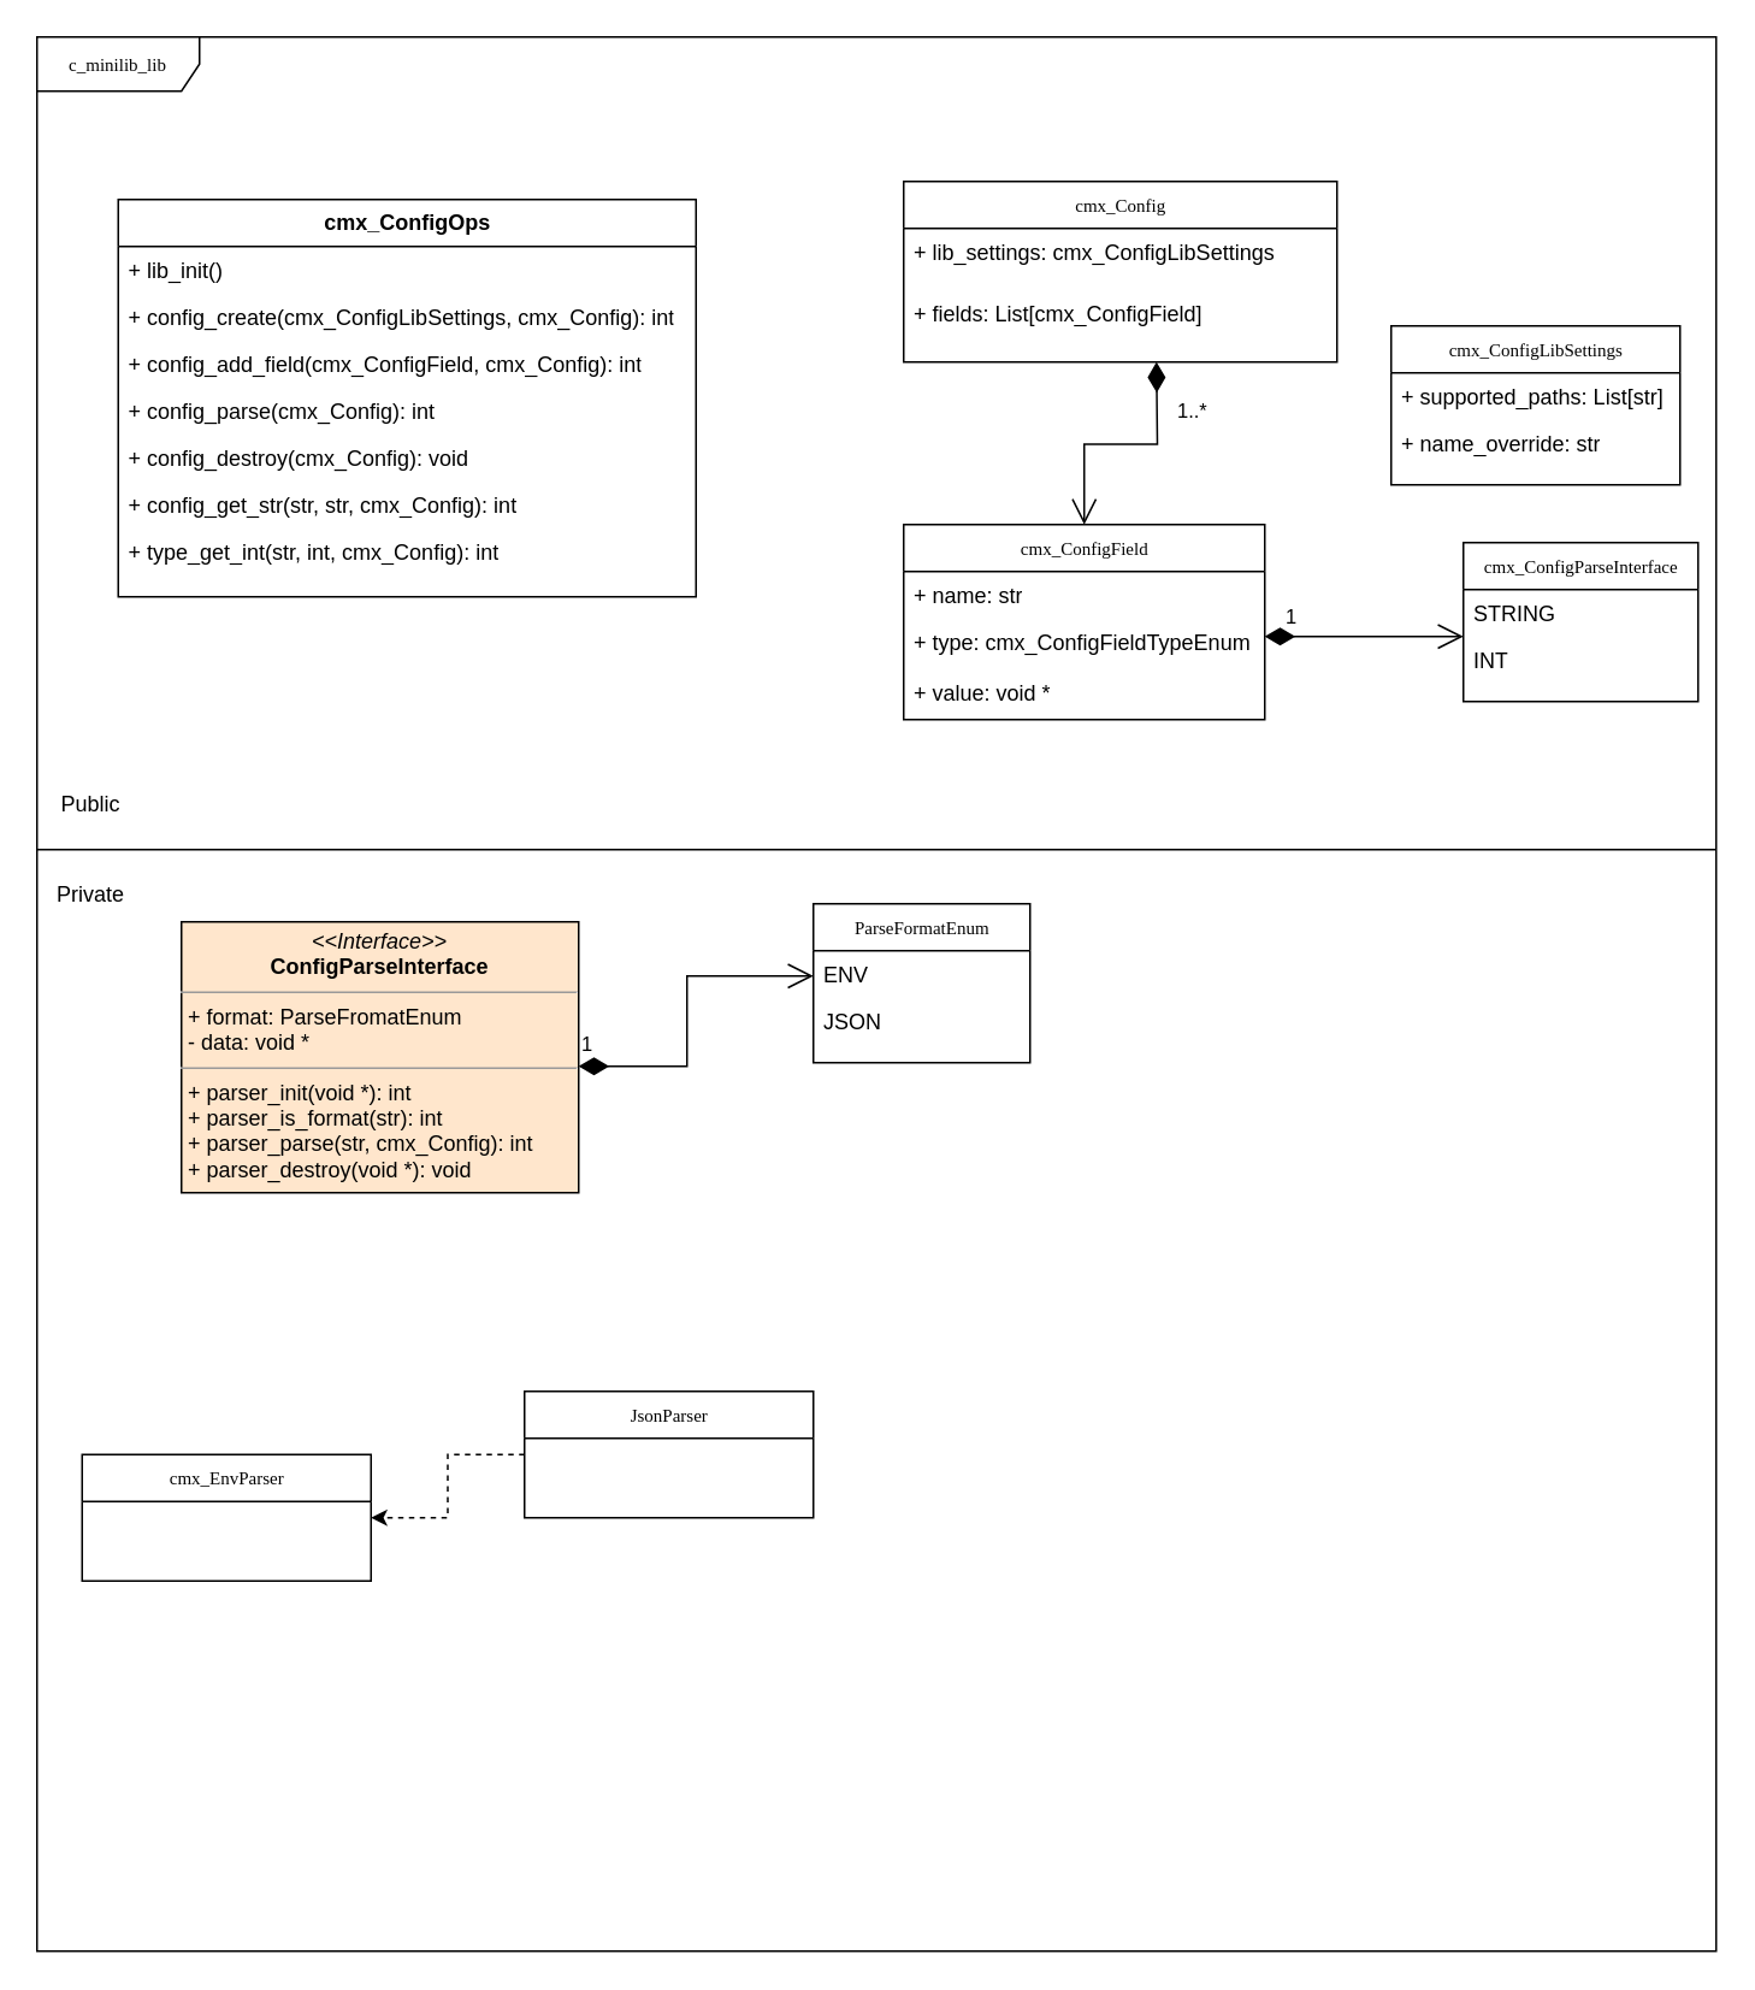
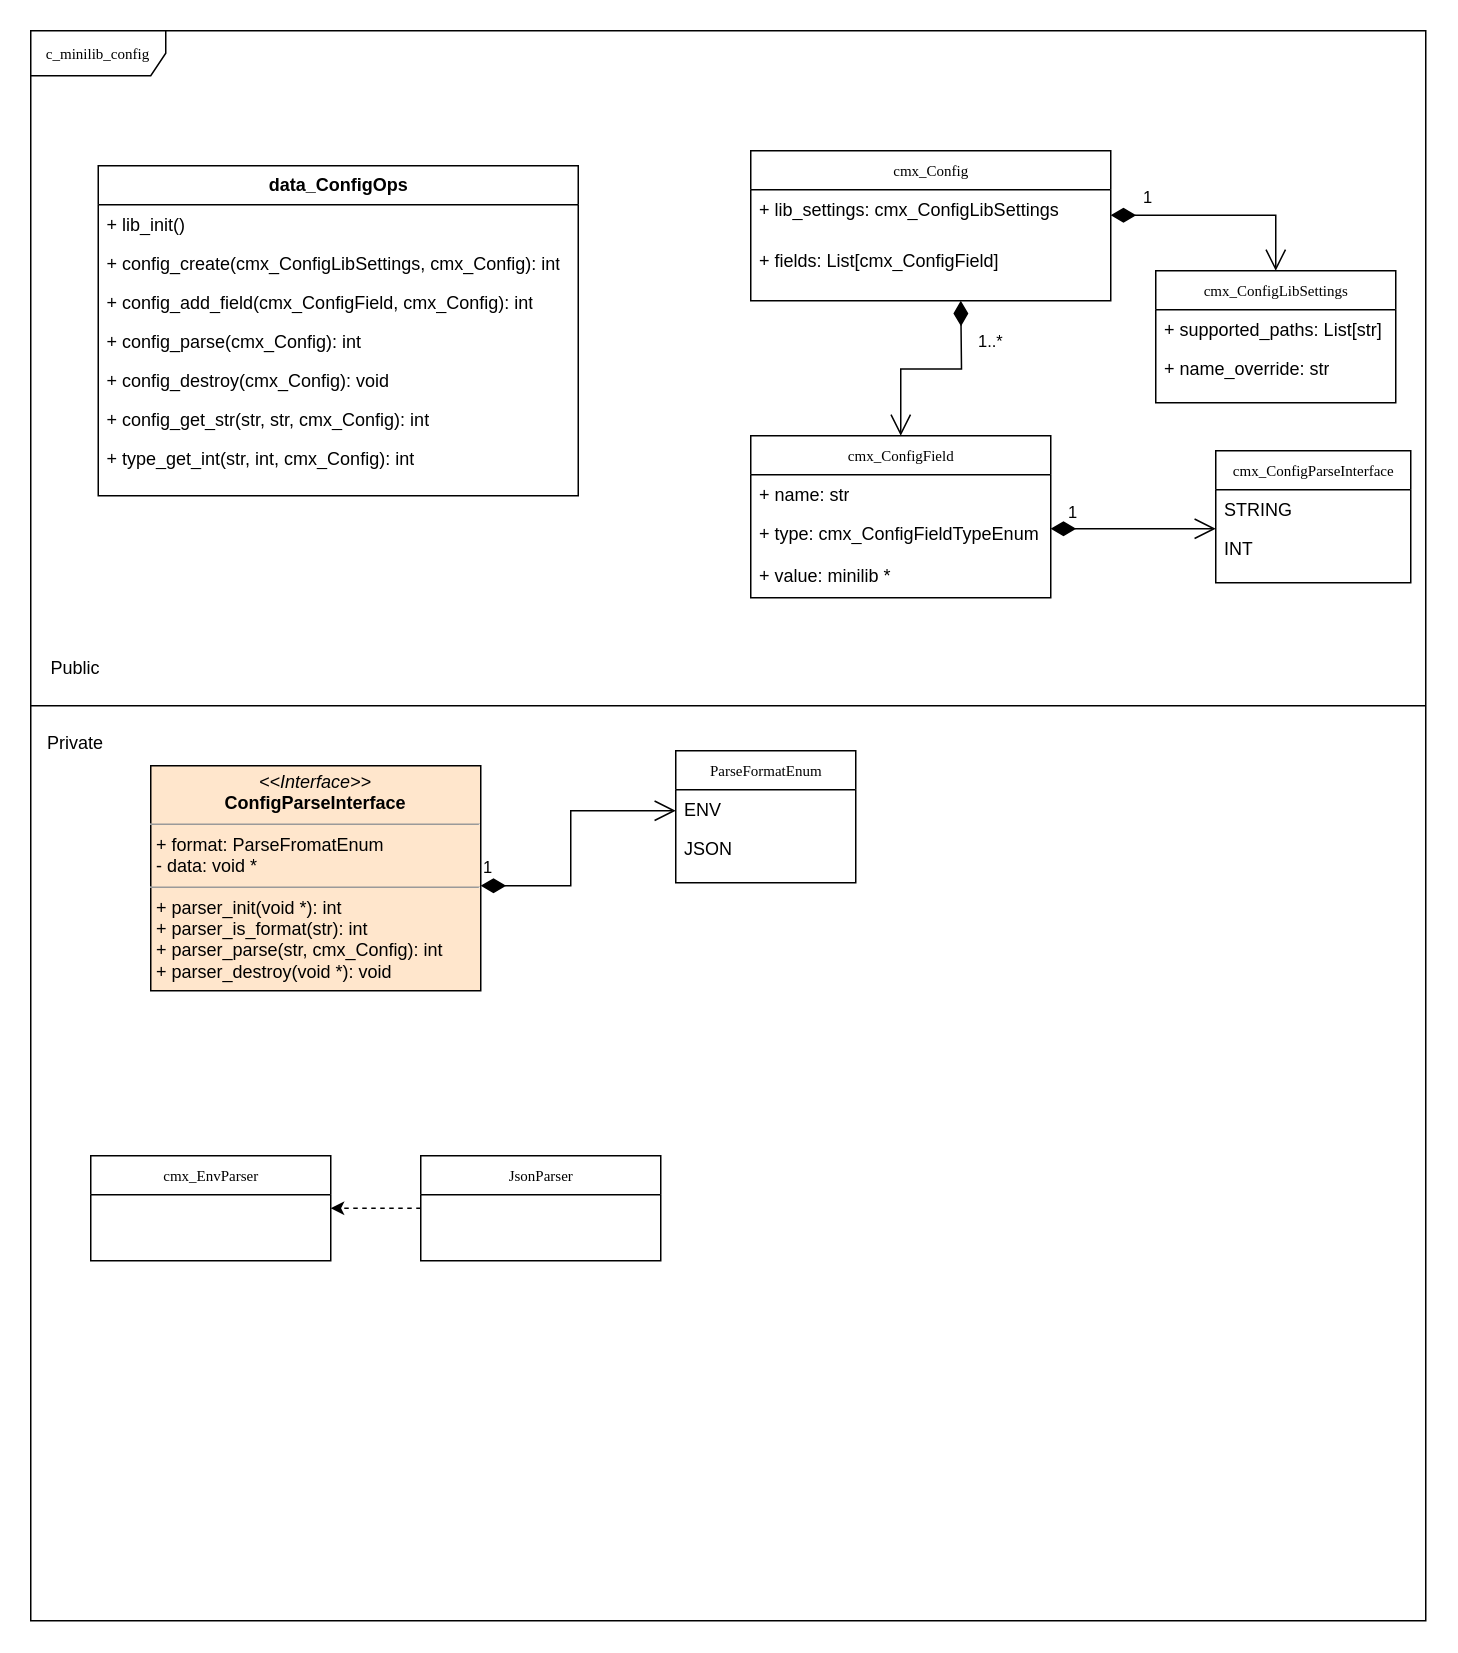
  <mxCell id="0" />
  <mxCell id="1" parent="0" />
- <mxCell id="2" value="c_minilib_lib" style="shape=umlFrame;whiteSpace=wrap;html=1;rounded=0;shadow=0;comic=0;labelBackgroundColor=none;strokeWidth=1;fontFamily=Verdana;fontSize=10;align=center;width=90;height=30;movable=0;resizable=0;rotatable=0;deletable=0;editable=0;locked=1;connectable=0;" parent="1" vertex="1"><mxGeometry x="20" y="20" width="930" height="1060" as="geometry" /></mxCell>
+ <mxCell id="2" value="c_minilib_config" style="shape=umlFrame;whiteSpace=wrap;html=1;rounded=0;shadow=0;comic=0;labelBackgroundColor=none;strokeWidth=1;fontFamily=Verdana;fontSize=10;align=center;width=90;height=30;movable=0;resizable=0;rotatable=0;deletable=0;editable=0;locked=1;connectable=0;" parent="1" vertex="1"><mxGeometry x="20" y="20" width="930" height="1060" as="geometry" /></mxCell>
  <mxCell id="3" value="cmx_ConfigLibSettings" style="swimlane;html=1;fontStyle=0;childLayout=stackLayout;horizontal=1;startSize=26;fillColor=none;horizontalStack=0;resizeParent=1;resizeLast=0;collapsible=1;marginBottom=0;swimlaneFillColor=#ffffff;rounded=0;shadow=0;comic=0;labelBackgroundColor=none;strokeWidth=1;fontFamily=Verdana;fontSize=10;align=center;" parent="1" vertex="1"><mxGeometry x="770" y="180" width="160" height="88" as="geometry"><mxRectangle x="350" y="42" width="80" height="30" as="alternateBounds" /></mxGeometry></mxCell>
  <mxCell id="4" value="+ supported_paths: List[str]" style="text;html=1;strokeColor=none;fillColor=none;align=left;verticalAlign=top;spacingLeft=4;spacingRight=4;whiteSpace=wrap;overflow=hidden;rotatable=0;points=[[0,0.5],[1,0.5]];portConstraint=eastwest;" parent="3" vertex="1"><mxGeometry y="26" width="160" height="26" as="geometry" /></mxCell>
  <mxCell id="5" value="+ name_override: str" style="text;html=1;strokeColor=none;fillColor=none;align=left;verticalAlign=top;spacingLeft=4;spacingRight=4;whiteSpace=wrap;overflow=hidden;rotatable=0;points=[[0,0.5],[1,0.5]];portConstraint=eastwest;" parent="3" vertex="1"><mxGeometry y="52" width="160" height="26" as="geometry" /></mxCell>
  <mxCell id="6" value="cmx_Config" style="swimlane;html=1;fontStyle=0;childLayout=stackLayout;horizontal=1;startSize=26;fillColor=none;horizontalStack=0;resizeParent=1;resizeLast=0;collapsible=1;marginBottom=0;swimlaneFillColor=#ffffff;rounded=0;shadow=0;comic=0;labelBackgroundColor=none;strokeWidth=1;fontFamily=Verdana;fontSize=10;align=center;" vertex="1" parent="1"><mxGeometry x="500" y="100" width="240" height="100" as="geometry" /></mxCell>
  <mxCell id="7" value="+ lib_settings: cmx_ConfigLibSettings" style="text;html=1;strokeColor=none;fillColor=none;align=left;verticalAlign=top;spacingLeft=4;spacingRight=4;whiteSpace=wrap;overflow=hidden;rotatable=0;points=[[0,0.5],[1,0.5]];portConstraint=eastwest;" vertex="1" parent="6"><mxGeometry y="26" width="240" height="34" as="geometry" /></mxCell>
  <mxCell id="8" value="+ fields: List[cmx_ConfigField]" style="text;html=1;strokeColor=none;fillColor=none;align=left;verticalAlign=top;spacingLeft=4;spacingRight=4;whiteSpace=wrap;overflow=hidden;rotatable=0;points=[[0,0.5],[1,0.5]];portConstraint=eastwest;" vertex="1" parent="6"><mxGeometry y="60" width="240" height="26" as="geometry" /></mxCell>
  <mxCell id="9" value="cmx_ConfigField" style="swimlane;html=1;fontStyle=0;childLayout=stackLayout;horizontal=1;startSize=26;fillColor=none;horizontalStack=0;resizeParent=1;resizeLast=0;collapsible=1;marginBottom=0;swimlaneFillColor=#ffffff;rounded=0;shadow=0;comic=0;labelBackgroundColor=none;strokeWidth=1;fontFamily=Verdana;fontSize=10;align=center;" vertex="1" parent="1"><mxGeometry x="500" y="290" width="200" height="108" as="geometry" /></mxCell>
  <mxCell id="10" value="+ name: str" style="text;html=1;strokeColor=none;fillColor=none;align=left;verticalAlign=top;spacingLeft=4;spacingRight=4;whiteSpace=wrap;overflow=hidden;rotatable=0;points=[[0,0.5],[1,0.5]];portConstraint=eastwest;" vertex="1" parent="9"><mxGeometry y="26" width="200" height="26" as="geometry" /></mxCell>
  <mxCell id="11" value="+ type: cmx_ConfigFieldTypeEnum" style="text;html=1;strokeColor=none;fillColor=none;align=left;verticalAlign=top;spacingLeft=4;spacingRight=4;whiteSpace=wrap;overflow=hidden;rotatable=0;points=[[0,0.5],[1,0.5]];portConstraint=eastwest;" vertex="1" parent="9"><mxGeometry y="52" width="200" height="28" as="geometry" /></mxCell>
- <mxCell id="12" value="+ value: void *" style="text;html=1;strokeColor=none;fillColor=none;align=left;verticalAlign=top;spacingLeft=4;spacingRight=4;whiteSpace=wrap;overflow=hidden;rotatable=0;points=[[0,0.5],[1,0.5]];portConstraint=eastwest;" vertex="1" parent="9"><mxGeometry y="80" width="200" height="28" as="geometry" /></mxCell>
+ <mxCell id="12" value="+ value: minilib *" style="text;html=1;strokeColor=none;fillColor=none;align=left;verticalAlign=top;spacingLeft=4;spacingRight=4;whiteSpace=wrap;overflow=hidden;rotatable=0;points=[[0,0.5],[1,0.5]];portConstraint=eastwest;" vertex="1" parent="9"><mxGeometry y="80" width="200" height="28" as="geometry" /></mxCell>
  <mxCell id="13" value="cmx_ConfigParseInterface" style="swimlane;html=1;fontStyle=0;childLayout=stackLayout;horizontal=1;startSize=26;fillColor=none;horizontalStack=0;resizeParent=1;resizeLast=0;collapsible=1;marginBottom=0;swimlaneFillColor=#ffffff;rounded=0;shadow=0;comic=0;labelBackgroundColor=none;strokeWidth=1;fontFamily=Verdana;fontSize=10;align=center;" vertex="1" parent="1"><mxGeometry x="810" y="300" width="130" height="88" as="geometry" /></mxCell>
  <mxCell id="14" value="STRING" style="text;html=1;strokeColor=none;fillColor=none;align=left;verticalAlign=top;spacingLeft=4;spacingRight=4;whiteSpace=wrap;overflow=hidden;rotatable=0;points=[[0,0.5],[1,0.5]];portConstraint=eastwest;" vertex="1" parent="13"><mxGeometry y="26" width="130" height="26" as="geometry" /></mxCell>
  <mxCell id="15" value="INT" style="text;html=1;strokeColor=none;fillColor=none;align=left;verticalAlign=top;spacingLeft=4;spacingRight=4;whiteSpace=wrap;overflow=hidden;rotatable=0;points=[[0,0.5],[1,0.5]];portConstraint=eastwest;" vertex="1" parent="13"><mxGeometry y="52" width="130" height="26" as="geometry" /></mxCell>
  <mxCell id="16" value="1" style="endArrow=open;html=1;endSize=12;startArrow=diamondThin;startSize=14;startFill=1;edgeStyle=orthogonalEdgeStyle;align=left;verticalAlign=bottom;rounded=0;" edge="1" parent="1"><mxGeometry x="-0.818" y="2" relative="1" as="geometry"><mxPoint x="700" y="352" as="sourcePoint" /><mxPoint x="810" y="352" as="targetPoint" /><mxPoint as="offset" /></mxGeometry></mxCell>
  <mxCell id="17" value="1..*" style="endArrow=open;html=1;endSize=12;startArrow=diamondThin;startSize=14;startFill=1;edgeStyle=orthogonalEdgeStyle;align=left;verticalAlign=bottom;rounded=0;entryX=0.5;entryY=0;entryDx=0;entryDy=0;" edge="1" parent="1" target="9"><mxGeometry x="-0.455" y="10" relative="1" as="geometry"><mxPoint x="640" y="200" as="sourcePoint" /><mxPoint x="780" y="190" as="targetPoint" /><mxPoint as="offset" /></mxGeometry></mxCell>
- <mxCell id="19" value="&lt;b style=&quot;font-family: Helvetica; font-size: 12px;&quot;&gt;cmx_ConfigOps&lt;/b&gt;" style="swimlane;html=1;fontStyle=0;childLayout=stackLayout;horizontal=1;startSize=26;fillColor=none;horizontalStack=0;resizeParent=1;resizeLast=0;collapsible=1;marginBottom=0;swimlaneFillColor=#ffffff;rounded=0;shadow=0;comic=0;labelBackgroundColor=none;strokeWidth=1;fontFamily=Verdana;fontSize=10;align=center;" vertex="1" parent="1"><mxGeometry x="65" y="110" width="320" height="220" as="geometry" /></mxCell>
+ <mxCell id="18" value="1" style="endArrow=open;html=1;endSize=12;startArrow=diamondThin;startSize=14;startFill=1;edgeStyle=orthogonalEdgeStyle;align=left;verticalAlign=bottom;rounded=0;entryX=0.5;entryY=0;entryDx=0;entryDy=0;" edge="1" parent="1" source="7" target="3"><mxGeometry x="-0.728" y="3" relative="1" as="geometry"><mxPoint x="710" y="130" as="sourcePoint" /><mxPoint x="870" y="130" as="targetPoint" /><mxPoint as="offset" /></mxGeometry></mxCell>
+ <mxCell id="19" value="&lt;b style=&quot;font-family: Helvetica; font-size: 12px;&quot;&gt;data_ConfigOps&lt;/b&gt;" style="swimlane;html=1;fontStyle=0;childLayout=stackLayout;horizontal=1;startSize=26;fillColor=none;horizontalStack=0;resizeParent=1;resizeLast=0;collapsible=1;marginBottom=0;swimlaneFillColor=#ffffff;rounded=0;shadow=0;comic=0;labelBackgroundColor=none;strokeWidth=1;fontFamily=Verdana;fontSize=10;align=center;" vertex="1" parent="1"><mxGeometry x="65" y="110" width="320" height="220" as="geometry" /></mxCell>
  <mxCell id="20" value="+ lib_init()" style="text;html=1;strokeColor=none;fillColor=none;align=left;verticalAlign=top;spacingLeft=4;spacingRight=4;whiteSpace=wrap;overflow=hidden;rotatable=0;points=[[0,0.5],[1,0.5]];portConstraint=eastwest;" vertex="1" parent="19"><mxGeometry y="26" width="320" height="26" as="geometry" /></mxCell>
  <mxCell id="21" value="&lt;div&gt;+ config_create(cmx_ConfigLibSettings, cmx_Config): int&lt;/div&gt;&lt;div&gt;&lt;br&gt;&lt;/div&gt;" style="text;html=1;strokeColor=none;fillColor=none;align=left;verticalAlign=top;spacingLeft=4;spacingRight=4;whiteSpace=wrap;overflow=hidden;rotatable=0;points=[[0,0.5],[1,0.5]];portConstraint=eastwest;" vertex="1" parent="19"><mxGeometry y="52" width="320" height="26" as="geometry" /></mxCell>
  <mxCell id="22" value="+ config_add_field(cmx_ConfigField, cmx_Config): int" style="text;html=1;strokeColor=none;fillColor=none;align=left;verticalAlign=top;spacingLeft=4;spacingRight=4;whiteSpace=wrap;overflow=hidden;rotatable=0;points=[[0,0.5],[1,0.5]];portConstraint=eastwest;" vertex="1" parent="19"><mxGeometry y="78" width="320" height="26" as="geometry" /></mxCell>
  <mxCell id="23" value="&lt;div&gt;+ config_parse(cmx_Config): int&lt;/div&gt;&lt;div&gt;&lt;br&gt;&lt;/div&gt;" style="text;html=1;strokeColor=none;fillColor=none;align=left;verticalAlign=top;spacingLeft=4;spacingRight=4;whiteSpace=wrap;overflow=hidden;rotatable=0;points=[[0,0.5],[1,0.5]];portConstraint=eastwest;" vertex="1" parent="19"><mxGeometry y="104" width="320" height="26" as="geometry" /></mxCell>
  <mxCell id="24" value="&lt;div&gt;+ config_destroy(cmx_Config): void&lt;/div&gt;&lt;div&gt;&lt;br&gt;&lt;/div&gt;&lt;div&gt;&lt;br&gt;&lt;/div&gt;" style="text;html=1;strokeColor=none;fillColor=none;align=left;verticalAlign=top;spacingLeft=4;spacingRight=4;whiteSpace=wrap;overflow=hidden;rotatable=0;points=[[0,0.5],[1,0.5]];portConstraint=eastwest;" vertex="1" parent="19"><mxGeometry y="130" width="320" height="26" as="geometry" /></mxCell>
  <mxCell id="25" value="+ config_get_str(str, str, cmx_Config): int" style="text;html=1;strokeColor=none;fillColor=none;align=left;verticalAlign=top;spacingLeft=4;spacingRight=4;whiteSpace=wrap;overflow=hidden;rotatable=0;points=[[0,0.5],[1,0.5]];portConstraint=eastwest;" vertex="1" parent="19"><mxGeometry y="156" width="320" height="26" as="geometry" /></mxCell>
  <mxCell id="26" value="&lt;span style=&quot;text-wrap-mode: nowrap;&quot;&gt;+ type_get_int(str, int, cmx_Config): int&lt;/span&gt;" style="text;html=1;strokeColor=none;fillColor=none;align=left;verticalAlign=top;spacingLeft=4;spacingRight=4;whiteSpace=wrap;overflow=hidden;rotatable=0;points=[[0,0.5],[1,0.5]];portConstraint=eastwest;" vertex="1" parent="19"><mxGeometry y="182" width="320" height="26" as="geometry" /></mxCell>
  <mxCell id="27" value="" style="endArrow=none;html=1;rounded=0;" edge="1" parent="1"><mxGeometry width="50" height="50" relative="1" as="geometry"><mxPoint x="20" y="470" as="sourcePoint" /><mxPoint x="950" y="470" as="targetPoint" /></mxGeometry></mxCell>
  <mxCell id="28" value="Public" style="text;html=1;align=center;verticalAlign=middle;whiteSpace=wrap;rounded=0;" vertex="1" parent="1"><mxGeometry x="20" y="430" width="60" height="30" as="geometry" /></mxCell>
  <mxCell id="29" value="Private" style="text;html=1;align=center;verticalAlign=middle;whiteSpace=wrap;rounded=0;" vertex="1" parent="1"><mxGeometry x="20" y="480" width="60" height="30" as="geometry" /></mxCell>
  <mxCell id="30" value="ParseFormatEnum" style="swimlane;html=1;fontStyle=0;childLayout=stackLayout;horizontal=1;startSize=26;fillColor=none;horizontalStack=0;resizeParent=1;resizeLast=0;collapsible=1;marginBottom=0;swimlaneFillColor=#ffffff;rounded=0;shadow=0;comic=0;labelBackgroundColor=none;strokeWidth=1;fontFamily=Verdana;fontSize=10;align=center;" vertex="1" parent="1"><mxGeometry x="450" y="500" width="120" height="88" as="geometry" /></mxCell>
  <mxCell id="31" value="ENV" style="text;html=1;strokeColor=none;fillColor=none;align=left;verticalAlign=top;spacingLeft=4;spacingRight=4;whiteSpace=wrap;overflow=hidden;rotatable=0;points=[[0,0.5],[1,0.5]];portConstraint=eastwest;" vertex="1" parent="30"><mxGeometry y="26" width="120" height="26" as="geometry" /></mxCell>
  <mxCell id="32" value="JSON" style="text;html=1;strokeColor=none;fillColor=none;align=left;verticalAlign=top;spacingLeft=4;spacingRight=4;whiteSpace=wrap;overflow=hidden;rotatable=0;points=[[0,0.5],[1,0.5]];portConstraint=eastwest;" vertex="1" parent="30"><mxGeometry y="52" width="120" height="26" as="geometry" /></mxCell>
  <mxCell id="33" value="&lt;p style=&quot;margin:0px;margin-top:4px;text-align:center;&quot;&gt;&lt;i&gt;&amp;lt;&amp;lt;Interface&amp;gt;&amp;gt;&lt;/i&gt;&lt;br&gt;&lt;b&gt;ConfigParseInterface&lt;/b&gt;&lt;/p&gt;&lt;hr size=&quot;1&quot;&gt;&lt;p style=&quot;margin:0px;margin-left:4px;&quot;&gt;+ format: ParseFromatEnum&lt;br&gt;&lt;/p&gt;&lt;p style=&quot;margin:0px;margin-left:4px;&quot;&gt;- data: void *&lt;/p&gt;&lt;hr size=&quot;1&quot;&gt;&lt;p style=&quot;margin:0px;margin-left:4px;&quot;&gt;+ parser_init(void *): int&lt;br&gt;+ parser_is_format(str): int&lt;/p&gt;&lt;p style=&quot;margin:0px;margin-left:4px;&quot;&gt;+ parser_parse(str, cmx_Config): int&lt;br&gt;+ parser_destroy(void *): void&lt;/p&gt;" style="verticalAlign=top;align=left;overflow=fill;fontSize=12;fontFamily=Helvetica;html=1;rounded=0;shadow=0;comic=0;labelBackgroundColor=none;strokeWidth=1;fillColor=#ffe6cc;" vertex="1" parent="1"><mxGeometry x="100" y="510" width="220" height="150" as="geometry" /></mxCell>
- <mxCell id="34" value="cmx_EnvParser" style="swimlane;html=1;fontStyle=0;childLayout=stackLayout;horizontal=1;startSize=26;fillColor=none;horizontalStack=0;resizeParent=1;resizeLast=0;collapsible=1;marginBottom=0;swimlaneFillColor=#ffffff;rounded=0;shadow=0;comic=0;labelBackgroundColor=none;strokeWidth=1;fontFamily=Verdana;fontSize=10;align=center;" vertex="1" parent="1"><mxGeometry x="45" y="805" width="160" height="70" as="geometry" /></mxCell>
+ <mxCell id="34" value="cmx_EnvParser" style="swimlane;html=1;fontStyle=0;childLayout=stackLayout;horizontal=1;startSize=26;fillColor=none;horizontalStack=0;resizeParent=1;resizeLast=0;collapsible=1;marginBottom=0;swimlaneFillColor=#ffffff;rounded=0;shadow=0;comic=0;labelBackgroundColor=none;strokeWidth=1;fontFamily=Verdana;fontSize=10;align=center;" vertex="1" parent="1"><mxGeometry x="60" y="770" width="160" height="70" as="geometry" /></mxCell>
  <mxCell id="35" value="" style="edgeStyle=orthogonalEdgeStyle;rounded=0;orthogonalLoop=1;jettySize=auto;html=1;dashed=1;" edge="1" parent="1" source="36" target="34"><mxGeometry relative="1" as="geometry"><mxPoint x="370" y="655" as="targetPoint" /></mxGeometry></mxCell>
- <mxCell id="36" value="JsonParser" style="swimlane;html=1;fontStyle=0;childLayout=stackLayout;horizontal=1;startSize=26;fillColor=none;horizontalStack=0;resizeParent=1;resizeLast=0;collapsible=1;marginBottom=0;swimlaneFillColor=#ffffff;rounded=0;shadow=0;comic=0;labelBackgroundColor=none;strokeWidth=1;fontFamily=Verdana;fontSize=10;align=center;" vertex="1" parent="1"><mxGeometry x="290" y="770" width="160" height="70" as="geometry" /></mxCell>
+ <mxCell id="36" value="JsonParser" style="swimlane;html=1;fontStyle=0;childLayout=stackLayout;horizontal=1;startSize=26;fillColor=none;horizontalStack=0;resizeParent=1;resizeLast=0;collapsible=1;marginBottom=0;swimlaneFillColor=#ffffff;rounded=0;shadow=0;comic=0;labelBackgroundColor=none;strokeWidth=1;fontFamily=Verdana;fontSize=10;align=center;" vertex="1" parent="1"><mxGeometry x="280" y="770" width="160" height="70" as="geometry" /></mxCell>
  <mxCell id="37" value="1" style="endArrow=open;html=1;endSize=12;startArrow=diamondThin;startSize=14;startFill=1;edgeStyle=orthogonalEdgeStyle;align=left;verticalAlign=bottom;rounded=0;" edge="1" parent="1"><mxGeometry x="-1" y="3" relative="1" as="geometry"><mxPoint x="320" y="590" as="sourcePoint" /><mxPoint x="450" y="540" as="targetPoint" /><Array as="points"><mxPoint x="380" y="590" /><mxPoint x="380" y="540" /></Array></mxGeometry></mxCell>
